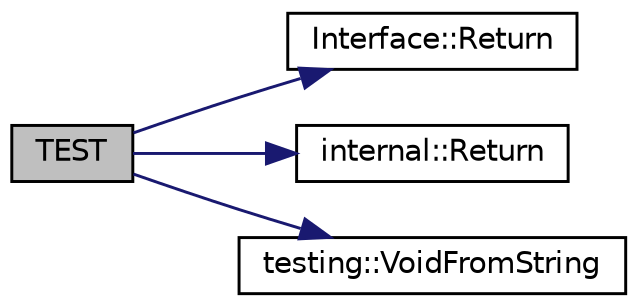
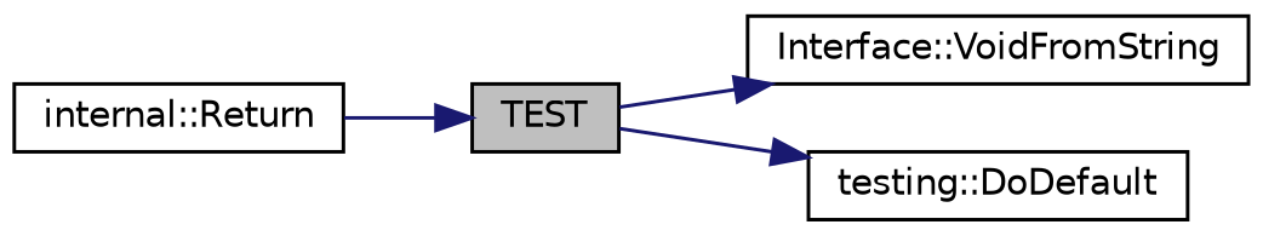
  digraph {
    rankdir=LR
    node [color=black fillcolor=white fontname=Helvetica fontsize=10 shape=record style=filled]
    edge [color=midnightblue fontname=Helvetica fontsize=10 labelfontname=Helvetica labelfontsize=10 style=solid]
    n1 [fillcolor=grey75 fontcolor=black height=0.2 label=TEST width=0.4]
-   n2 [height=0.2 label="Interface::Return" width=0.4]
+   n2 [height=0.2 label="Interface::VoidFromString" width=0.4]
    n3 [height=0.2 label="internal::Return" width=0.4]
-   n4 [height=0.2 label="testing::VoidFromString" width=0.4]
+   n4 [height=0.2 label="testing::DoDefault" width=0.4]
    n1 -> n2
-   n1 -> n3
+   n3 -> n1
    n1 -> n4
  }
